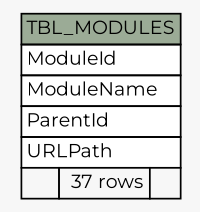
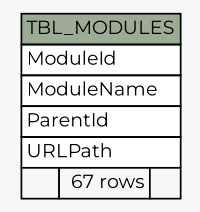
  digraph {
    bgcolor="#f7f7f7"
    fontname=Montserrat
    fontsize=11
    nodesep=0.18
    rankdir=RL
    ranksep=0.46
-   n1 [fontname=Montserrat fontsize=11 label=<     <TABLE BORDER="0" CELLBORDER="1" CELLSPACING="0" BGCOLOR="#ffffff">       <TR><TD COLSPAN="3" BGCOLOR="#9bab96" ALIGN="CENTER">TBL_MODULES</TD></TR>       <TR><TD PORT="ModuleId" COLSPAN="3" ALIGN="LEFT">ModuleId</TD></TR>       <TR><TD PORT="ModuleName" COLSPAN="3" ALIGN="LEFT">ModuleName</TD></TR>       <TR><TD PORT="ParentId" COLSPAN="3" ALIGN="LEFT">ParentId</TD></TR>       <TR><TD PORT="URLPath" COLSPAN="3" ALIGN="LEFT">URLPath</TD></TR>       <TR><TD ALIGN="LEFT" BGCOLOR="#f7f7f7">  </TD><TD ALIGN="RIGHT" BGCOLOR="#f7f7f7">37 rows</TD><TD ALIGN="RIGHT" BGCOLOR="#f7f7f7">  </TD></TR>     </TABLE>> shape=plaintext]
+   n1 [fontname=Montserrat fontsize=11 label=<     <TABLE BORDER="0" CELLBORDER="1" CELLSPACING="0" BGCOLOR="#ffffff">       <TR><TD COLSPAN="3" BGCOLOR="#9bab96" ALIGN="CENTER">TBL_MODULES</TD></TR>       <TR><TD PORT="ModuleId" COLSPAN="3" ALIGN="LEFT">ModuleId</TD></TR>       <TR><TD PORT="ModuleName" COLSPAN="3" ALIGN="LEFT">ModuleName</TD></TR>       <TR><TD PORT="ParentId" COLSPAN="3" ALIGN="LEFT">ParentId</TD></TR>       <TR><TD PORT="URLPath" COLSPAN="3" ALIGN="LEFT">URLPath</TD></TR>       <TR><TD ALIGN="LEFT" BGCOLOR="#f7f7f7">  </TD><TD ALIGN="RIGHT" BGCOLOR="#f7f7f7">67 rows</TD><TD ALIGN="RIGHT" BGCOLOR="#f7f7f7">  </TD></TR>     </TABLE>> shape=plaintext]
  }
